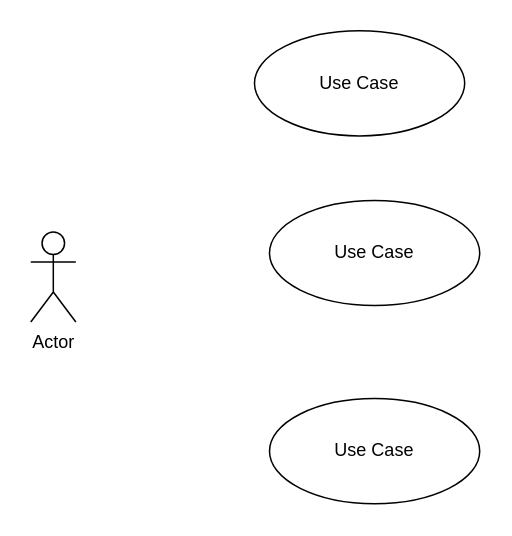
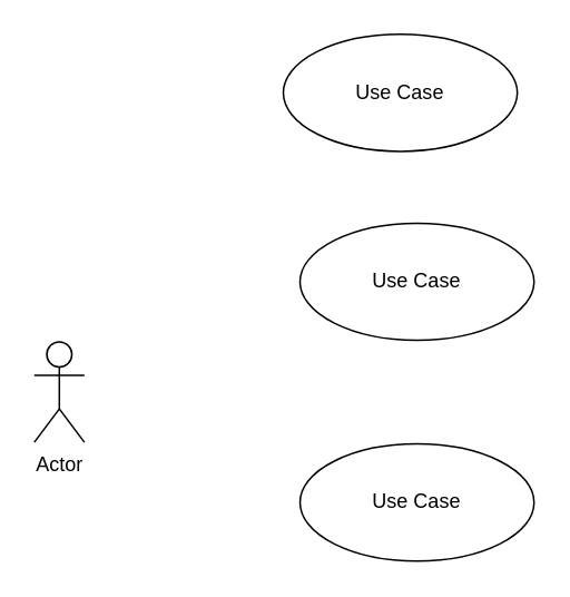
  <mxCell id="0" />
  <mxCell id="1" parent="0" />
- <mxCell id="2" value="Actor" style="shape=umlActor;verticalLabelPosition=bottom;verticalAlign=top;html=1;" vertex="1" parent="1"><mxGeometry x="20" y="154" width="30" height="60" as="geometry" /></mxCell>
+ <mxCell id="2" value="Actor" style="shape=umlActor;verticalLabelPosition=bottom;verticalAlign=top;html=1;" vertex="1" parent="1"><mxGeometry x="20" y="204" width="30" height="60" as="geometry" /></mxCell>
  <mxCell id="3" value="Use Case" style="ellipse;whiteSpace=wrap;html=1;" vertex="1" parent="1"><mxGeometry x="169" y="20" width="140" height="70" as="geometry" /></mxCell>
  <mxCell id="4" value="Use Case" style="ellipse;whiteSpace=wrap;html=1;" vertex="1" parent="1"><mxGeometry x="179" y="133" width="140" height="70" as="geometry" /></mxCell>
  <mxCell id="5" value="Use Case" style="ellipse;whiteSpace=wrap;html=1;" vertex="1" parent="1"><mxGeometry x="179" y="265" width="140" height="70" as="geometry" /></mxCell>
